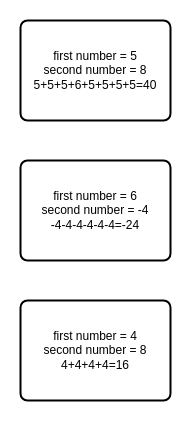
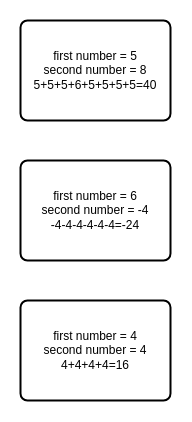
  <mxCell id="0" />
  <mxCell id="1" parent="0" />
- <mxCell id="2" value="&lt;span style=&quot;color: rgb(0 , 0 , 0)&quot;&gt;first number = 4&lt;/span&gt;&lt;br style=&quot;color: rgb(0 , 0 , 0)&quot;&gt;&lt;span style=&quot;color: rgb(0 , 0 , 0)&quot;&gt;second number = 8&lt;/span&gt;&lt;br style=&quot;color: rgb(0 , 0 , 0)&quot;&gt;&lt;span style=&quot;color: rgb(0 , 0 , 0)&quot;&gt;4+4+4+4=16&lt;/span&gt;" style="rounded=1;whiteSpace=wrap;html=1;absoluteArcSize=1;arcSize=14;strokeWidth=2;" vertex="1" parent="1"><mxGeometry x="20" y="300" width="150" height="100" as="geometry" /></mxCell>
+ <mxCell id="2" value="&lt;span style=&quot;color: rgb(0 , 0 , 0)&quot;&gt;first number = 4&lt;/span&gt;&lt;br style=&quot;color: rgb(0 , 0 , 0)&quot;&gt;&lt;span style=&quot;color: rgb(0 , 0 , 0)&quot;&gt;second number = 4&lt;/span&gt;&lt;br style=&quot;color: rgb(0 , 0 , 0)&quot;&gt;&lt;span style=&quot;color: rgb(0 , 0 , 0)&quot;&gt;4+4+4+4=16&lt;/span&gt;" style="rounded=1;whiteSpace=wrap;html=1;absoluteArcSize=1;arcSize=14;strokeWidth=2;" vertex="1" parent="1"><mxGeometry x="20" y="300" width="150" height="100" as="geometry" /></mxCell>
  <mxCell id="3" value="&lt;span style=&quot;color: rgb(0 , 0 , 0)&quot;&gt;first number = 6&lt;/span&gt;&lt;br style=&quot;color: rgb(0 , 0 , 0)&quot;&gt;&lt;span style=&quot;color: rgb(0 , 0 , 0)&quot;&gt;second number = -4&lt;/span&gt;&lt;br style=&quot;color: rgb(0 , 0 , 0)&quot;&gt;&lt;font color=&quot;#000000&quot;&gt;-4-4-4-4-4-4=-24&lt;/font&gt;" style="rounded=1;whiteSpace=wrap;html=1;absoluteArcSize=1;arcSize=14;strokeWidth=2;" vertex="1" parent="1"><mxGeometry x="20" y="160" width="150" height="100" as="geometry" /></mxCell>
  <mxCell id="4" value="&lt;font color=&quot;#000000&quot;&gt;first number = 5&lt;br&gt;second number = 8&lt;br&gt;5+5+5+6+5+5+5+5=40&lt;br&gt;&lt;/font&gt;" style="rounded=1;whiteSpace=wrap;html=1;absoluteArcSize=1;arcSize=14;strokeWidth=2;" vertex="1" parent="1"><mxGeometry x="20" y="20" width="150" height="100" as="geometry" /></mxCell>
